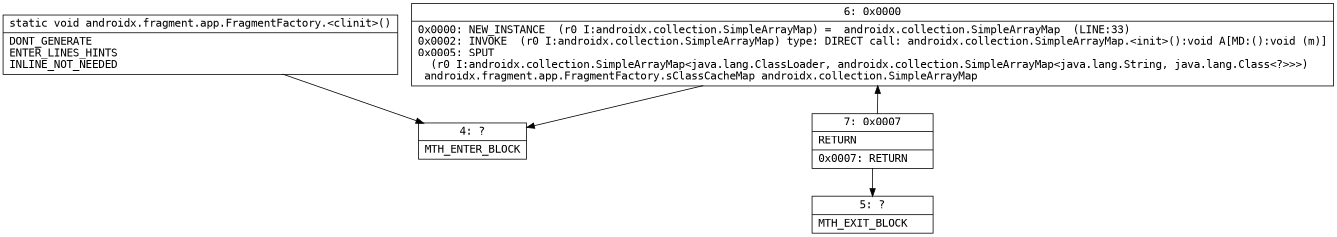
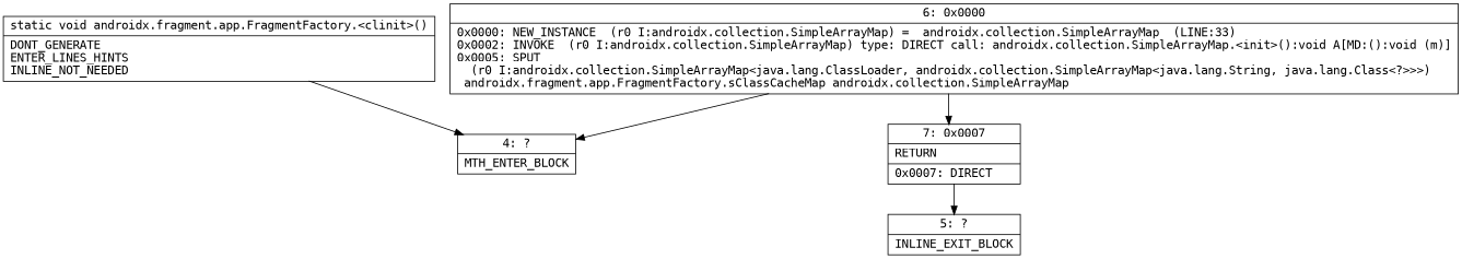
  digraph {
    fontname="DejaVu Sans Mono"
    node [fontname="DejaVu Sans Mono" shape=record]
    edge [fontname="DejaVu Sans Mono"]
    n1 [label="{4\:\ ?|MTH_ENTER_BLOCK\l}"]
    n2 [label="{6\:\ 0x0000|0x0000: NEW_INSTANCE  (r0 I:androidx.collection.SimpleArrayMap) =  androidx.collection.SimpleArrayMap  (LINE:33)\l0x0002: INVOKE  (r0 I:androidx.collection.SimpleArrayMap) type: DIRECT call: androidx.collection.SimpleArrayMap.\<init\>():void A[MD:():void (m)]\l0x0005: SPUT  \l  (r0 I:androidx.collection.SimpleArrayMap\<java.lang.ClassLoader, androidx.collection.SimpleArrayMap\<java.lang.String, java.lang.Class\<?\>\>\>)\l androidx.fragment.app.FragmentFactory.sClassCacheMap androidx.collection.SimpleArrayMap \l}"]
-   n3 [label="{7\:\ 0x0007|RETURN\l|0x0007: RETURN   \l}"]
-   n4 [label="{5\:\ ?|MTH_EXIT_BLOCK\l}"]
+   n3 [label="{7\:\ 0x0007|RETURN\l|0x0007: DIRECT   \l}"]
+   n4 [label="{5\:\ ?|INLINE_EXIT_BLOCK\l}"]
    n5 [label="{static void androidx.fragment.app.FragmentFactory.\<clinit\>()  | DONT_GENERATE\lENTER_LINES_HINTS\lINLINE_NOT_NEEDED\l}"]
    n2 -> n1
-   n3 -> n2
+   n2 -> n3
    n3 -> n4
    n5 -> n1
  }
